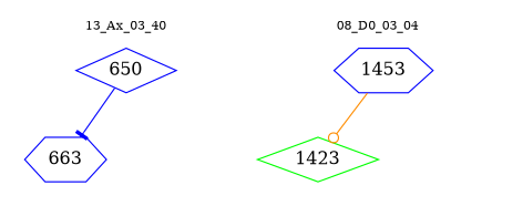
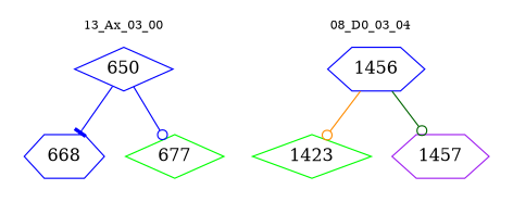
  digraph {
    node [color=blue shape=diamond]
    edge [arrowhead=odot color=blue]
    n1 [label=650]
-   n2 [label=663 shape=hexagon]
-   n4 [label=1453 shape=hexagon]
+   n2 [label=668 shape=hexagon]
+   n3 [color=green label=677]
+   n4 [label=1456 shape=hexagon]
    n5 [color=green label=1423]
+   n6 [color=purple label=1457 shape=hexagon]
    subgraph cluster_1 {
      color=white
      fontsize=10
-     label="13_Ax_03_40"
+     label="13_Ax_03_00"
      n1
      n2
+     n3
    }
    subgraph cluster_2 {
      color=white
      fontsize=10
      label="08_D0_03_04"
      n4
      n5
+     n6
    }
    n1 -> n2 [arrowhead=tee]
+   n1 -> n3
    n4 -> n5 [color=darkorange]
+   n4 -> n6 [color=darkgreen]
  }
